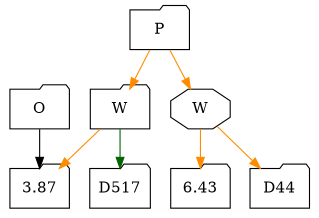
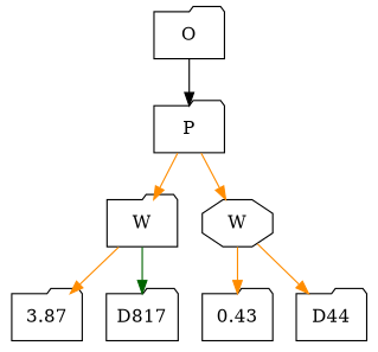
  digraph {
    node [shape=folder]
    edge [color=darkorange]
    n1 [label=O]
    n2 [label=P]
    n3 [label=W]
    n4 [label=W shape=octagon]
    n5 [label=3.87]
-   n6 [label=D517]
-   n7 [label=6.43]
+   n6 [label=D817]
+   n7 [label=0.43]
    n8 [label=D44]
-   n1 -> n5 [color=black]
+   n1 -> n2 [color=black]
    n2 -> n3
    n2 -> n4
    n3 -> n5
    n3 -> n6 [color=darkgreen]
    n4 -> n7
    n4 -> n8
  }
